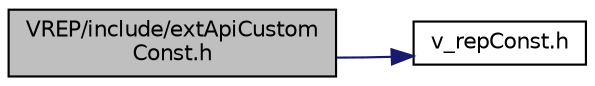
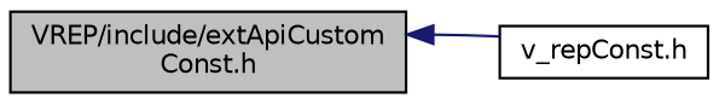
  digraph {
    rankdir=LR
    node [color=black fontname=Helvetica fontsize=10 shape=record style=filled]
    n1 [fillcolor=grey75 fontcolor=black height=0.2 label="VREP/include/extApiCustom\lConst.h" width=0.4]
    n2 [fillcolor=white height=0.2 label="v_repConst.h" width=0.4]
-   n1 -> n2 [color=midnightblue fontname=Helvetica fontsize=10 labelfontname=Helvetica labelfontsize=10 style=solid]
+   n2 -> n1 [color=midnightblue fontname=Helvetica fontsize=10 labelfontname=Helvetica labelfontsize=10 style=solid]
  }
